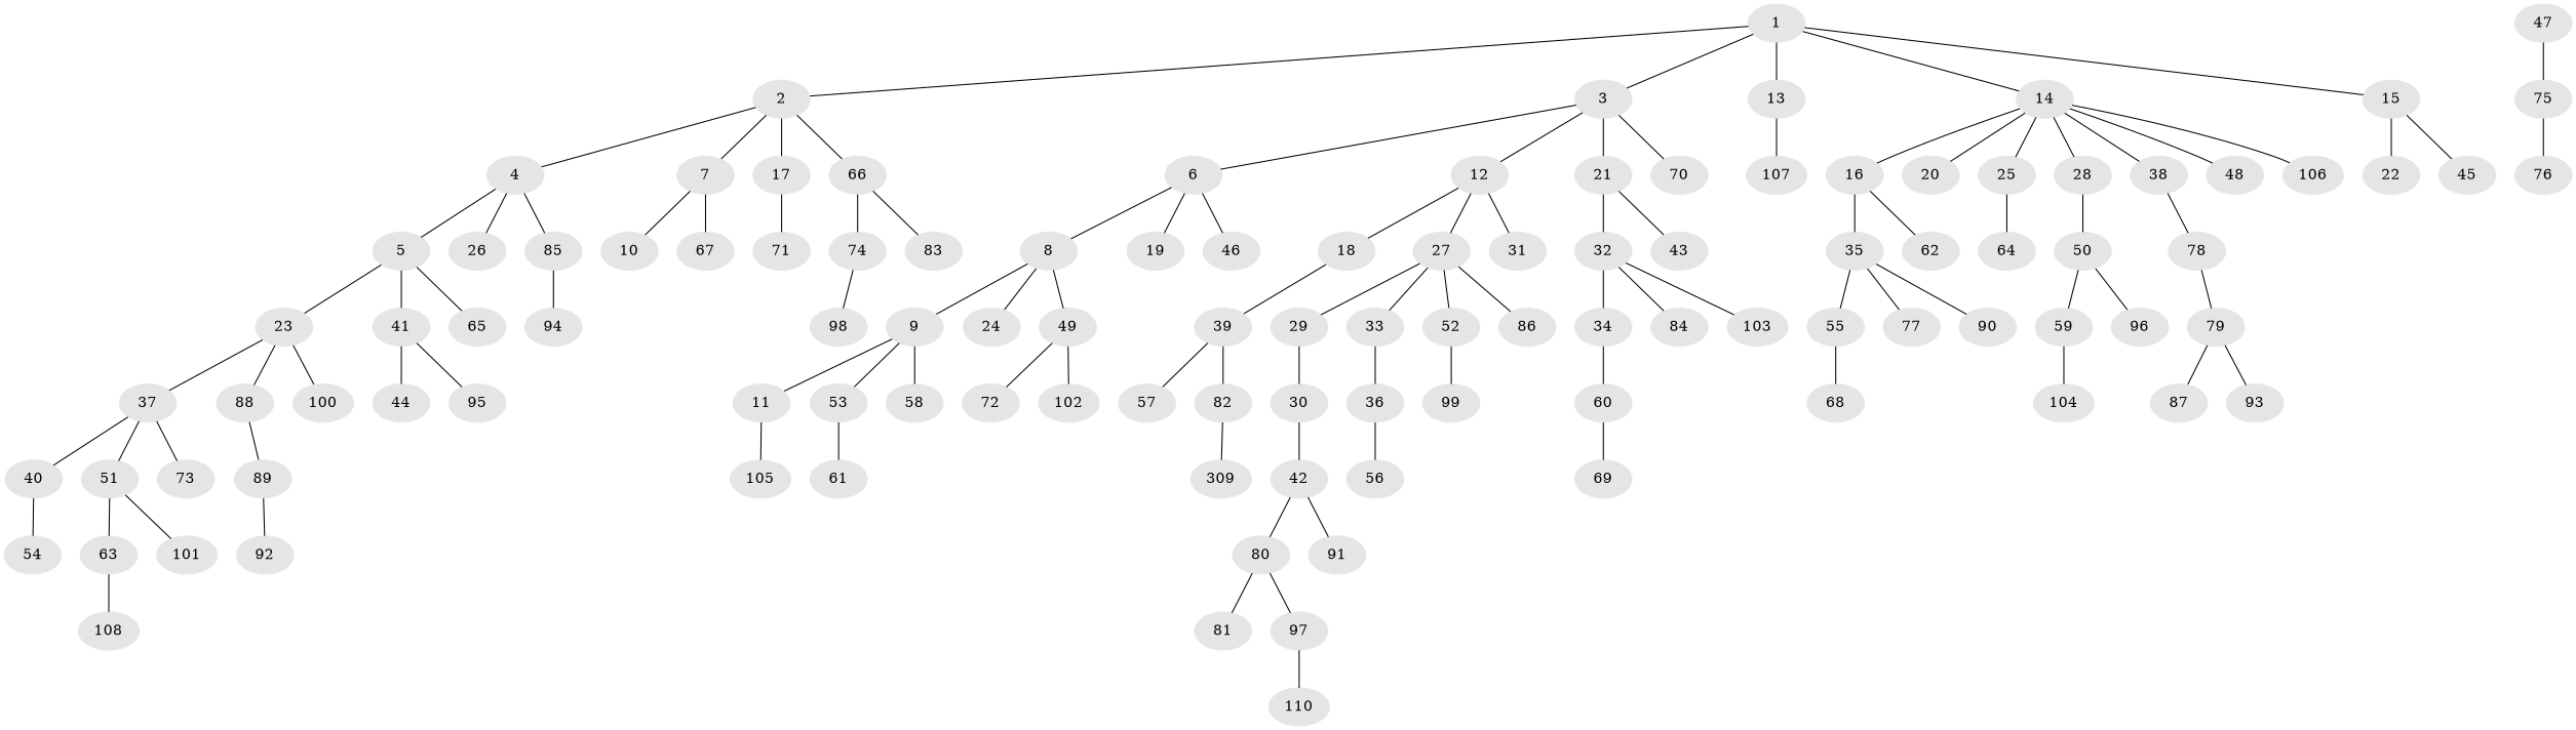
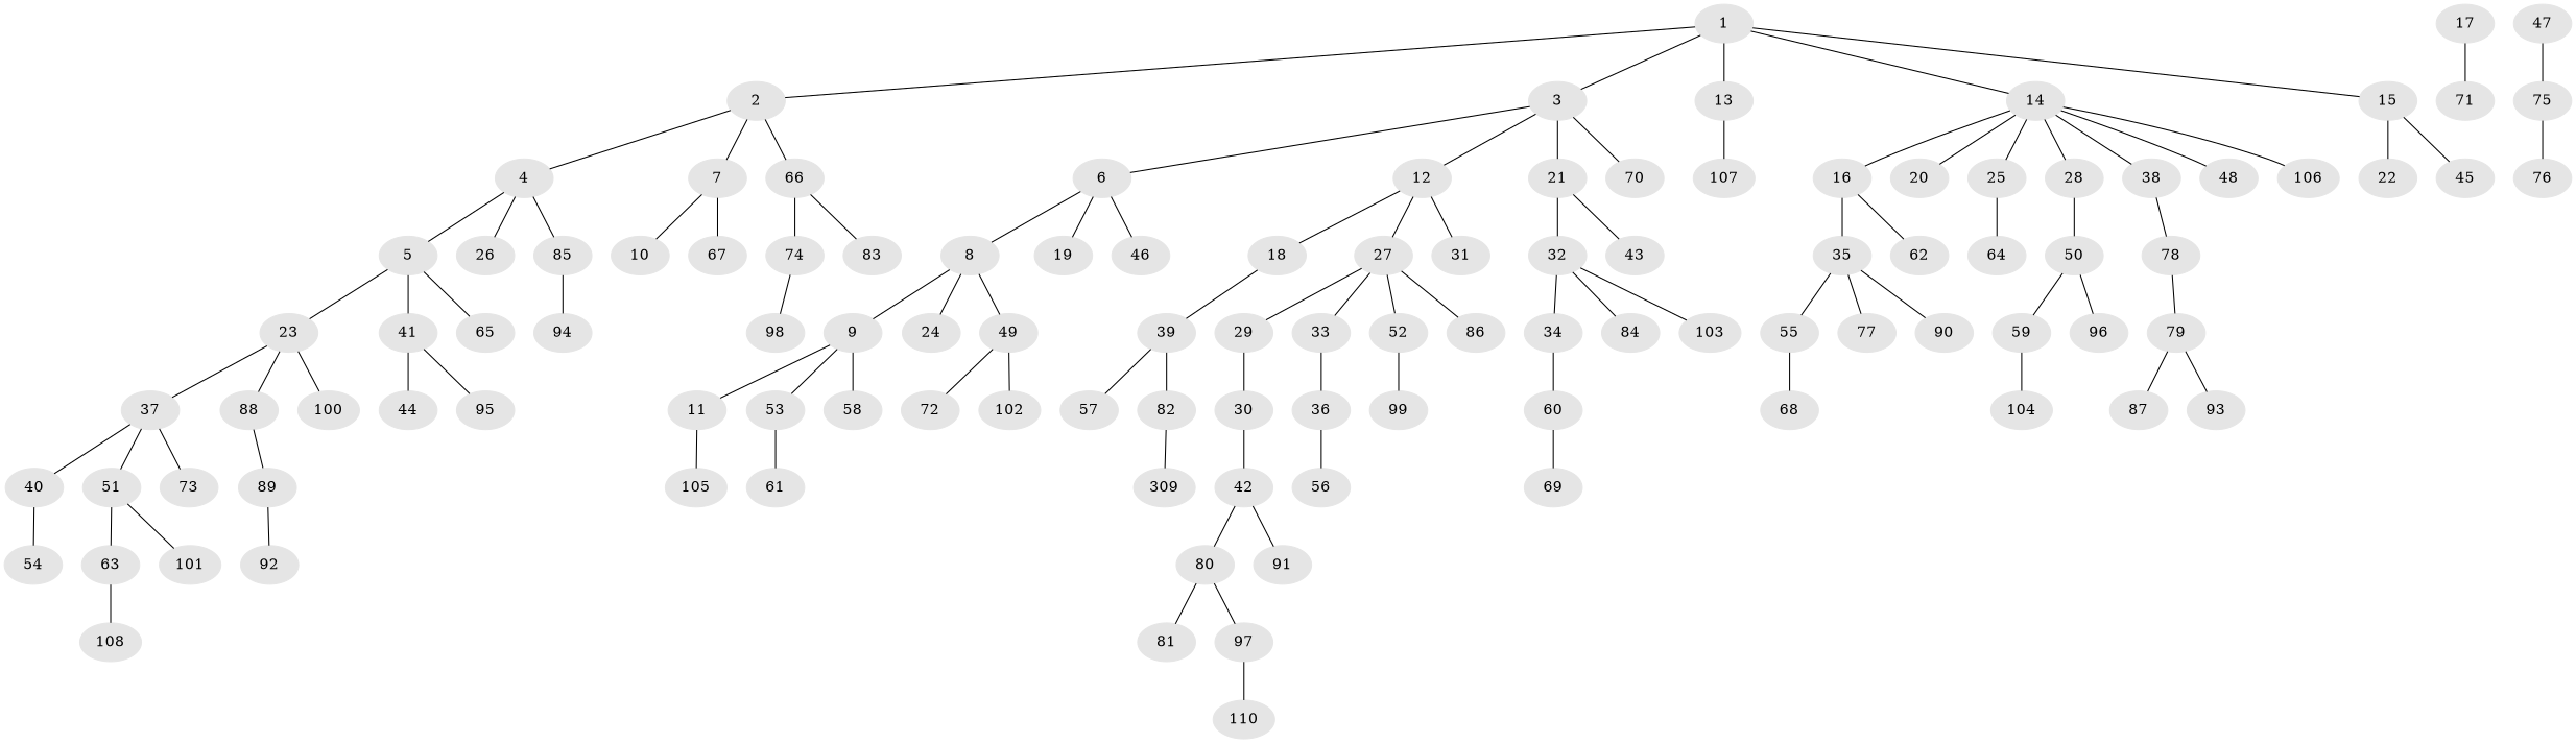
  graph {
    node [color=gray90 style=filled]
    1
    2
    3
    13
    14
    15
    4
    7
    17
    66
    6
    12
    21
    70
    107
    16
    20
    25
    28
    38
    48
    106
    22
    45
    5
    26
    85
    10
    67
    71
    74
    83
    8
    19
    46
    18
    27
    31
    32
    43
    23
    41
    65
    94
    37
    88
    100
    44
    95
    9
    24
    49
    11
    53
    58
    47
    75
    72
    102
    105
    61
    39
    29
    33
    52
    86
    35
    62
    64
    50
    78
    55
    77
    90
    57
    82
    34
    84
    103
    40
    51
    73
    89
    30
    36
    99
    59
    96
    42
    80
    91
    60
    56
    69
    68
    54
    63
    101
    79
    n100 [label=309]
    81
    97
    76
    104
    108
    98
    87
    93
    110
    92
    1 -- 2
    1 -- 3
    1 -- 13
    1 -- 14
    1 -- 15
    2 -- 4
    2 -- 7
-   2 -- 17
    2 -- 66
    3 -- 6
    3 -- 12
    3 -- 21
    3 -- 70
    13 -- 107
    14 -- 16
    14 -- 20
    14 -- 25
    14 -- 28
    14 -- 38
    14 -- 48
    14 -- 106
    15 -- 22
    15 -- 45
    4 -- 5
    4 -- 26
    4 -- 85
    7 -- 10
    7 -- 67
    17 -- 71
    66 -- 74
    66 -- 83
    6 -- 8
    6 -- 19
    6 -- 46
    12 -- 18
    12 -- 27
    12 -- 31
    21 -- 32
    21 -- 43
    16 -- 35
    16 -- 62
    25 -- 64
    28 -- 50
    38 -- 78
    5 -- 23
    5 -- 41
    5 -- 65
    85 -- 94
    74 -- 98
    8 -- 9
    8 -- 24
    8 -- 49
    18 -- 39
    27 -- 29
    27 -- 33
    27 -- 52
    27 -- 86
    32 -- 34
    32 -- 84
    32 -- 103
    23 -- 37
    23 -- 88
    23 -- 100
    41 -- 44
    41 -- 95
    37 -- 40
    37 -- 51
    37 -- 73
    88 -- 89
    9 -- 11
    9 -- 53
    9 -- 58
    49 -- 72
    49 -- 102
    11 -- 105
    53 -- 61
    47 -- 75
    75 -- 76
    39 -- 57
    39 -- 82
    29 -- 30
    33 -- 36
    52 -- 99
    35 -- 55
    35 -- 77
    35 -- 90
    50 -- 59
    50 -- 96
    78 -- 79
    55 -- 68
    82 -- n100
    34 -- 60
    40 -- 54
    51 -- 63
    51 -- 101
    89 -- 92
    30 -- 42
    36 -- 56
    59 -- 104
    42 -- 80
    42 -- 91
    80 -- 81
    80 -- 97
    60 -- 69
    63 -- 108
    79 -- 87
    79 -- 93
    97 -- 110
  }
